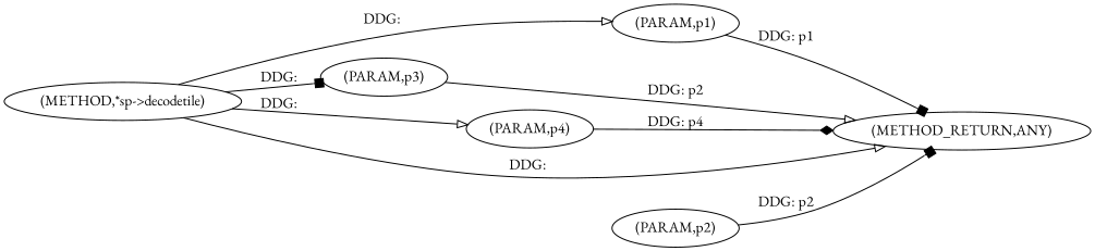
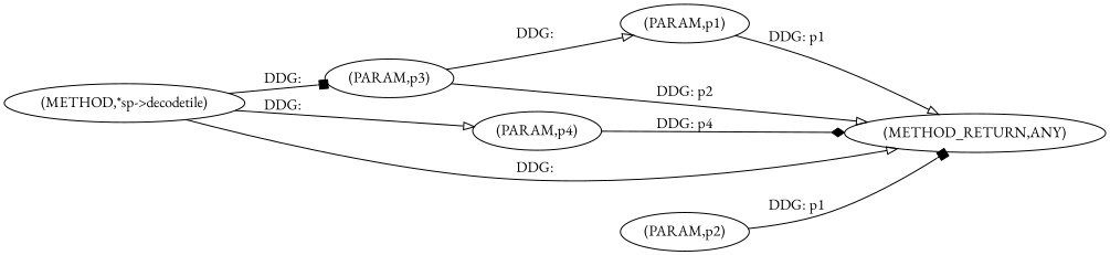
  digraph {
    fontname="EB Garamond"
    rankdir=LR
    node [fontname="EB Garamond"]
    edge [arrowhead=onormal fontname="EB Garamond"]
    n1 [label=<(METHOD,*sp-&gt;decodetile)>]
    n2 [label=<(PARAM,p1)>]
    n3 [label=<(PARAM,p3)>]
    n4 [label=<(PARAM,p4)>]
    n5 [label=<(METHOD_RETURN,ANY)>]
    n6 [label=<(PARAM,p2)>]
-   n1 -> n2 [label="DDG: "]
+   n3 -> n2 [label="DDG: "]
    n1 -> n3 [arrowhead=box label="DDG: "]
    n1 -> n4 [label="DDG: "]
    n1 -> n5 [label="DDG: "]
-   n2 -> n5 [arrowhead=box label="DDG: p1"]
+   n2 -> n5 [label="DDG: p1"]
    n3 -> n5 [label="DDG: p2"]
    n4 -> n5 [arrowhead=diamond label="DDG: p4"]
-   n6 -> n5 [arrowhead=box label="DDG: p2"]
+   n6 -> n5 [arrowhead=box label="DDG: p1"]
  }
